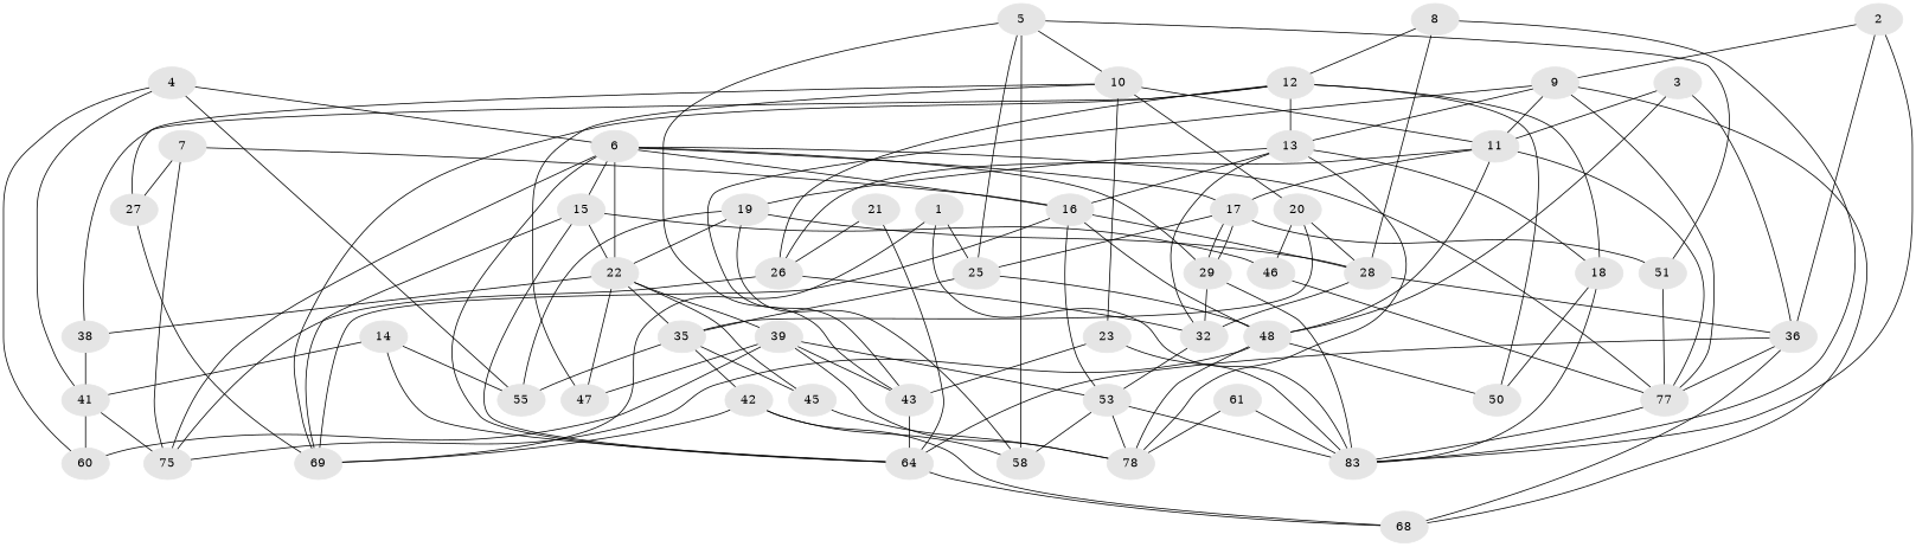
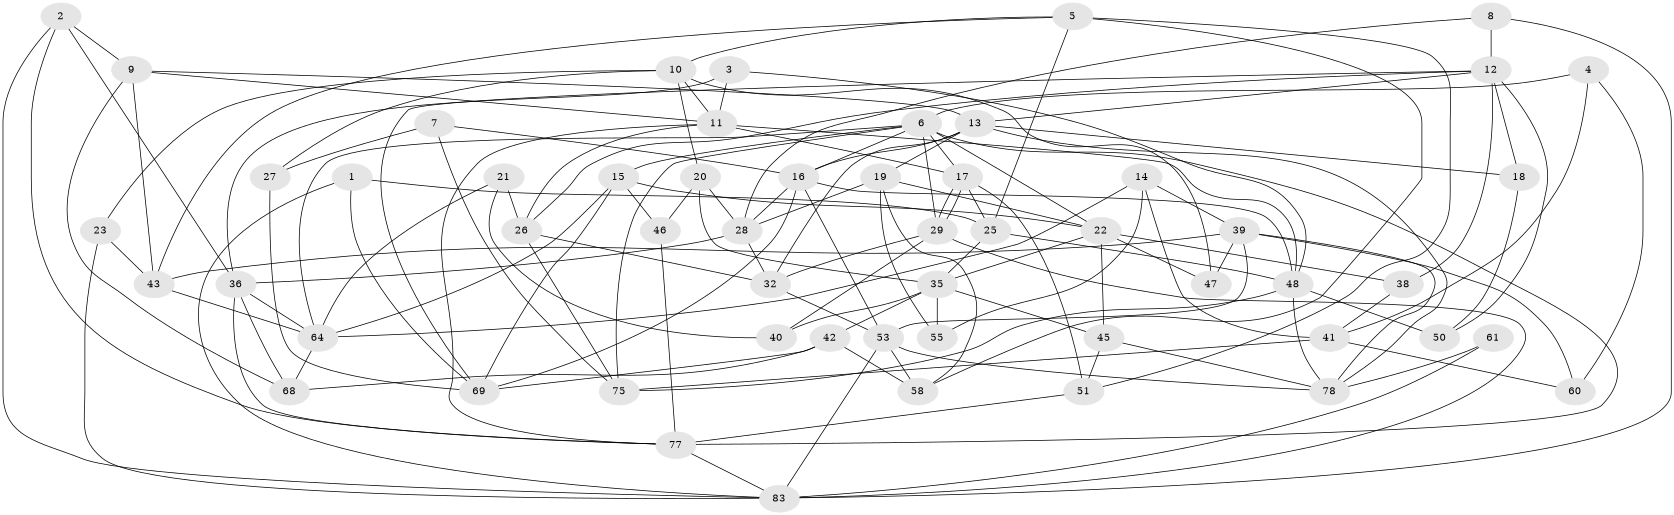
  graph {
    node [color=gray90 style=filled]
    25 [super="+44"]
    48 [super="+49"]
    35 [super="+86"]
    1
    69 [super="+81"]
    83 [super="+84"]
    9 [super="+73"]
    43 [super="+74"]
    11 [super="+23"]
    13 [super="+33"]
    68
    2
    36 [super="+87"]
    77 [super="+88"]
    64 [super="+65"]
    17 [super="+79"]
    29 [super="+52"]
    51 [super="+63"]
    3
    75
    50
    78 [super="+80"]
    6 [super="+34"]
    15
    16 [super="+82"]
    22 [super="+85"]
    4
    41 [super="+71"]
    55 [super="+76"]
    60
    5 [super="+59"]
    10 [super="+31"]
    58
    27
    20 [super="+54"]
    n36 [label=23]
    47
    46
    28 [super="+56"]
    53 [super="+67"]
    38
    45 [super="+57"]
    32
+   40
    7
    12 [super="+30"]
    26 [super="+37"]
    18 [super="+62"]
    8
    19 [super="+72"]
    39 [super="+70"]
    14
    42
    21
    61
    25 -- 48 [weight=2]
    25 -- 35
    48 -- 75
    48 -- 50
    48 -- 78
    35 -- 55 [weight=2]
    35 -- 45
+   35 -- 40
    35 -- 42
    1 -- 25
    1 -- 69
    1 -- 83
    9 -- 43
    9 -- 11
    9 -- 13
    9 -- 68
    43 -- 64
    11 -- 48
    11 -- 77
    11 -- 17
    11 -- 26
    13 -- 78
    13 -- 16
    13 -- 32
    13 -- 18
    13 -- 19
    2 -- 83
    2 -- 9
    2 -- 36
-   9 -- 77
+   2 -- 77
    36 -- 68
    36 -- 77
    36 -- 64
    77 -- 83
    64 -- 68
    17 -- 25
    17 -- 29
    17 -- 29
    17 -- 51
    29 -- 83
    29 -- 32
+   29 -- 40
    51 -- 77
    3 -- 48
    3 -- 11
    3 -- 36
    6 -- 77
    6 -- 64
    6 -- 17
    6 -- 29 [weight=2]
    6 -- 75
    6 -- 15
    6 -- 16
    6 -- 22
    15 -- 69
    15 -- 64
    15 -- 22
    15 -- 46
    16 -- 48
    16 -- 69
    16 -- 28
    16 -- 53
    22 -- 35 [weight=2]
    22 -- 47
    22 -- 38
    22 -- 45
    4 -- 6
    4 -- 41
-   4 -- 55
    4 -- 60
    41 -- 75
    41 -- 60
    5 -- 25
    5 -- 43
    5 -- 51
    5 -- 10
    5 -- 58
    10 -- 11
    10 -- 27
    10 -- 20 [weight=2]
    10 -- n36
    10 -- 47
    27 -- 69
    20 -- 35
    20 -- 46
    20 -- 28
    n36 -- 83
    n36 -- 43
    46 -- 77
    28 -- 36
    28 -- 32
    53 -- 83
    53 -- 78
    53 -- 58
    38 -- 41
+   45 -- 51
    45 -- 78
    32 -- 53
    7 -- 75
    7 -- 16
    7 -- 27
    12 -- 69
    12 -- 13
    12 -- 50
    12 -- 38
    12 -- 26
    12 -- 18
    26 -- 75
    26 -- 32
-   18 -- 83
    18 -- 50
    8 -- 83
    8 -- 28
    8 -- 12
    19 -- 22
    19 -- 55
    19 -- 58
    19 -- 28
    39 -- 43
    39 -- 78
    39 -- 60
    39 -- 47
    39 -- 53
    14 -- 64
    14 -- 41
    14 -- 55
-   22 -- 39
+   14 -- 39
    42 -- 69
    42 -- 68
    42 -- 58
    21 -- 64
+   21 -- 40
    21 -- 26
    61 -- 83
    61 -- 78
  }
